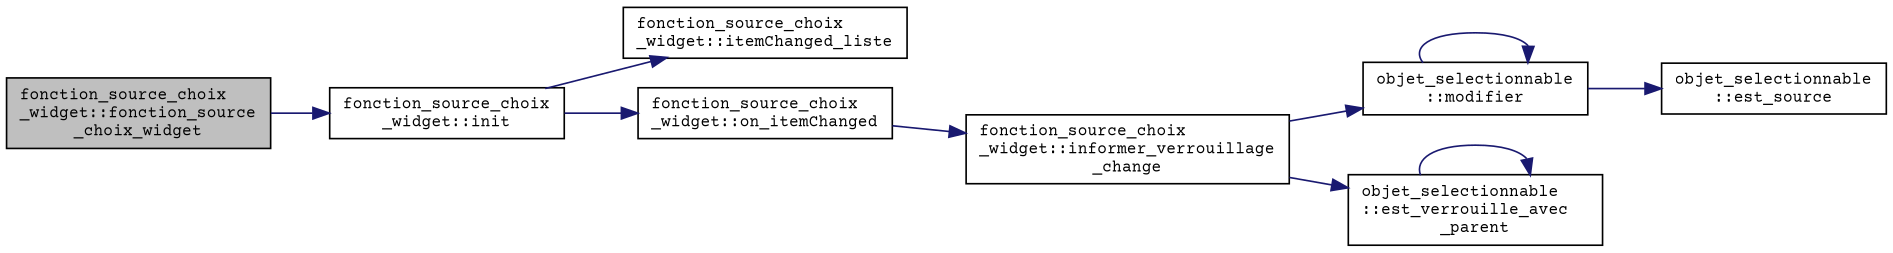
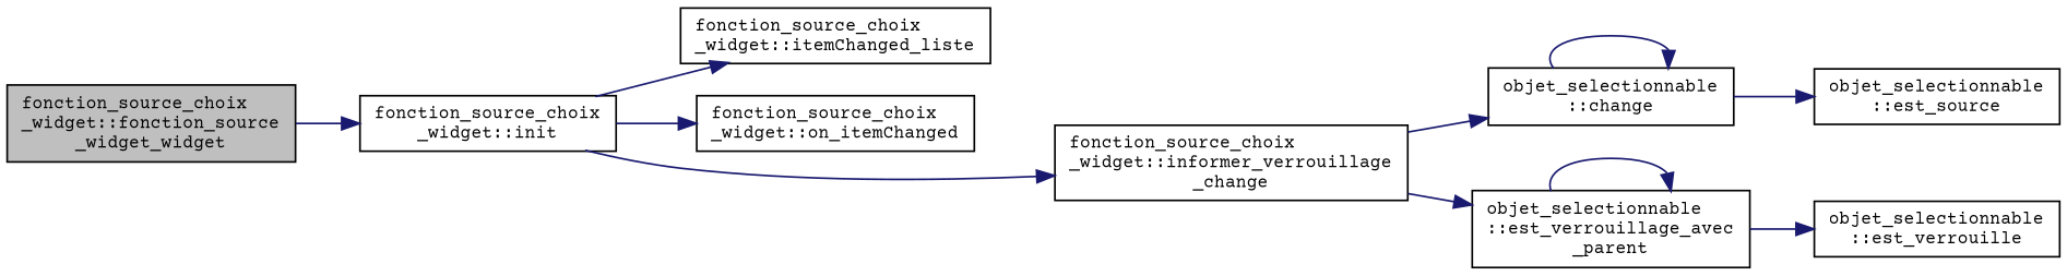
  digraph {
    fontname="Courier Prime"
    rankdir=LR
    node [color=black fillcolor=white fontname="Courier Prime" fontsize=10 shape=record style=filled]
    edge [color=midnightblue fontname="Courier Prime" fontsize=10 labelfontname=Helvetica labelfontsize=10 style=solid]
-   n1 [fillcolor=grey75 fontcolor=black height=0.2 label="fonction_source_choix\l_widget::fonction_source\l_choix_widget" width=0.4]
+   n1 [fillcolor=grey75 fontcolor=black height=0.2 label="fonction_source_choix\l_widget::fonction_source\l_widget_widget" width=0.4]
    n2 [height=0.2 label="fonction_source_choix\l_widget::init" width=0.4]
    n3 [height=0.2 label="fonction_source_choix\l_widget::itemChanged_liste" width=0.4]
    n4 [height=0.2 label="fonction_source_choix\l_widget::on_itemChanged" width=0.4]
    n5 [height=0.2 label="fonction_source_choix\l_widget::informer_verrouillage\l_change" width=0.4]
-   n6 [height=0.2 label="objet_selectionnable\l::modifier" width=0.4]
-   n7 [height=0.2 label="objet_selectionnable\l::est_verrouille_avec\l_parent" width=0.4]
+   n6 [height=0.2 label="objet_selectionnable\l::change" width=0.4]
+   n7 [height=0.2 label="objet_selectionnable\l::est_verrouillage_avec\l_parent" width=0.4]
    n8 [height=0.2 label="objet_selectionnable\l::est_source" width=0.4]
+   n9 [height=0.2 label="objet_selectionnable\l::est_verrouille" width=0.4]
    n1 -> n2
    n2 -> n3
    n2 -> n4
-   n4 -> n5
+   n2 -> n5
    n5 -> n6
    n5 -> n7
    n6 -> n6
    n6 -> n8
    n7 -> n7
+   n7 -> n9
  }
